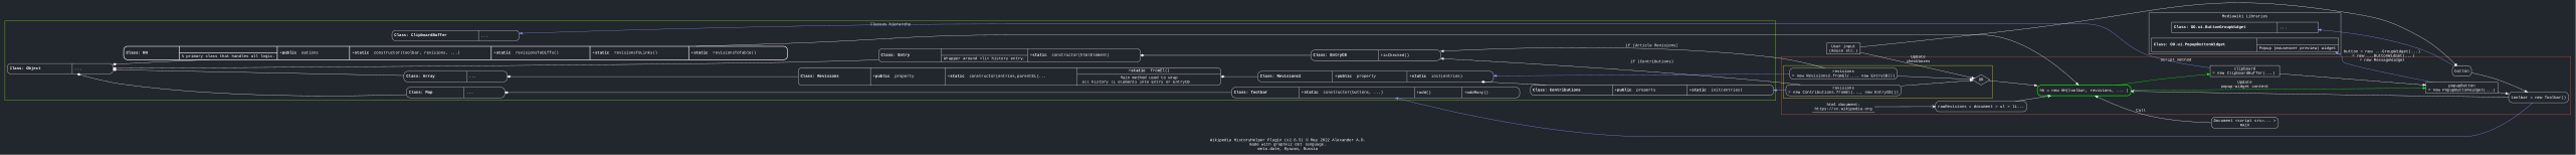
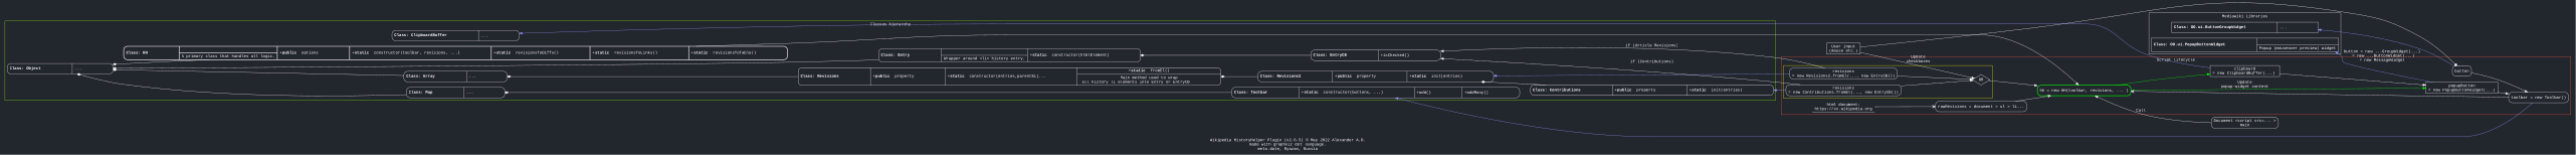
  digraph {
    bgcolor="#22262d"
    color=white
    fontcolor=white
    fontname="Liberation Mono"
    label="Wikipedia HistoryHelper Plugin (v2.6.5) © May 2022 Alexander A.D.\nmade with graphviz dot language.\nmeta.date, Ryazan, Russia"
    pack=false
    splines=true
    rankdir=LR
    node [color=white fontcolor=white fontname="Liberation Mono" shape=Mrecord]
    edge [arrowtails=diamond color=white dir=back fontcolor=white fontname="Liberation Mono"]
    n1 [label=<{             <b>Class: Map</b>             | ...             }>]
    n2 [label=<{             <b>Class: Array</b>             | ...             }>]
    n3 [label=<{             <b>Class: Revisions</b>             |+<b>public</b>  property             |+<b>static</b>  constructor(entries,parentEL)...             |{                 +<b>static</b>  fromEl() | Main method used to wrap<br/> all history li elements into Entry or EntryCB             }             }>]
    n4 [label=<{             <b>Class: Entry</b>             |{|Wrapper around &lt;li&gt; history entry.}             |+<b>static</b>  constructor(htmlElement)             }>]
    n5 [label=<{             <b>Class: Toolbar</b>             |+<b>static</b>  constructor(buttons, ...)             |+add()             |+addMany()             }>]
    n6 [label=<{             <b>Class: Revisions2</b>             |+<b>public</b>  property             |+<b>static</b>  init(entries)             }>]
    n7 [label=<{             <b>Class: EntryCB</b>             |+isChecked()             }>]
    n8 [label=<{             <b>Class: HH</b>             |{|A primary class that handles all logic.}             |+<b>public</b>  options             |+<b>static</b>  constructor(toolbar, revisions, ...)             |+<b>static</b>  revisionsToDiffs()             |+<b>static</b>  revisionsToLinks()             |+<b>static</b>  revisionsToTable()             }> style=bold]
    n9 [label=<{             <b>Class: ClipboardBuffer</b>             |...             }>]
    n10 [label=<{             <b>Class: Contributions</b>             |+<b>public</b>  property             |+<b>static</b>  init(entries)             }>]
    n11 [label=<{             <b>Class: Object</b>             | ...             }>]
    n12 [label=<{             <b>Class: OO.ui.ButtonGroupWidget</b>             |...             }> shape=record]
    n13 [label=<{             <b>Class: OO.ui.PopupButtonWidget</b>             |{| Popup (mouseover preview) widget}             }> shape=record]
    n14 [label="revisions\n= new  Revisions2.fromEl(..., new EntryCB())"]
    n15 [label="revisions\n= new  Contributions.fromEl(..., new EntryCB())"]
    n16 [label=OR shape=diamond]
    n17 [color=green label="hh = new HH(toolbar, revisions, ... )" style=bold]
    n18 [label="toolbar = new Toolbar()"]
    n19 [label="clipboard\n= new ClipboardBuffer(...) " shape=box]
    button
    n21 [label="popupButton\n= new PopupButtonWidget(...)" shape=box]
    n22 [label="html document:\nhttps://xx.wikipedia.org" shape=underline]
    n23 [label="rawRevisions = document \> ul \> li..."]
    n24 [label="User input\n(mouse etc.)" shape=box]
    "Document <script src=... >\nmain"
    subgraph cluster_1 {
      color="#91ff00"
      label="Classes hierarchy"
      n11
      subgraph sub_2 {
        color="#91ff00"
        label="Classes hierarchy"
        rank=same
        n1
        n2
      }
      subgraph sub_3 {
        color="#91ff00"
        label="Classes hierarchy"
        rank=same
        n3
        n4
      }
      subgraph sub_4 {
        color="#91ff00"
        label="Classes hierarchy"
        rank=same
        n5
        n6
        n7
      }
      subgraph sub_5 {
        color="#91ff00"
        label="Classes hierarchy"
        rank=same
        n8
        n9
      }
      subgraph sub_6 {
        color="#91ff00"
        label="Classes hierarchy"
        rank=same
        n10
      }
    }
    subgraph cluster_7 {
      label="Mediawiki Libraries"
      n12
      n13
    }
    subgraph cluster_8 {
      color="#ff5837"
-     label="Script method"
+     label="Script lifecycle"
      n17
      n18
      n19
      button
      n21
      n22
      n23
      subgraph cluster_9 {
        color=yellow
        label=""
        n14
        n15
        n16
      }
    }
    n1 -> n5 [arrowtail=diamond]
    n2 -> n3 [arrowtail=diamond]
    n3 -> n6 [arrowtail=diamond]
    n4 -> n7 [arrowtail=diamond]
    n5 -> n18 [color="#9799ff"]
    n6 -> n10 [arrowtail=diamond]
    n6 -> n14 [color="#9799ff"]
    n7 -> n14 [label="if (Article Revisions)"]
    n7 -> n15 [label="if (Contributions)"]
    n8 -> n17 [dir=""]
    n9 -> n19 [color="#9799ff"]
    n10 -> n15 [color="#9799ff"]
    n11 -> n1 [arrowtail=diamond]
    n11 -> n2 [arrowtail=diamond]
    n11 -> n4 [arrowtail=diamond]
    n11 -> n8 [arrowtail=diamond]
    n12 -> button [color="#9799ff"]
    n13 -> n21 [color="#9799ff" label="button = new ...GroupWidget(...)\n = new ...ButtonWidget(...)\n= new MessageWidget"]
    n14 -> n16 [dir=""]
    n15 -> n16 [dir=""]
    n16 -> n17 [dir=""]
    n17 -> n19 [color=green dir=""]
    n17 -> n21 [color=green label="Update\npopup-widget content" dir=""]
    n17 -> "Document <script src=... >\nmain" [label=Call]
    n18 -> n17 [arrowhead=vee dir=""]
    n19 -> n21 [dir=""]
    button -> n18 [dir=""]
    n21 -> n18 [dir=""]
    n22 -> n23 [arrowhead=vee dir=""]
    n23 -> n17 [arrowhead=vee dir=""]
    n24 -> n16 [label="Update\ncheckboxes" dir=""]
    n24 -> button [arrowhead=dot dir=""]
  }
